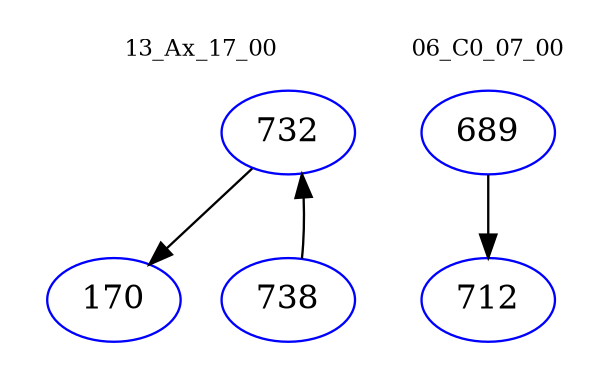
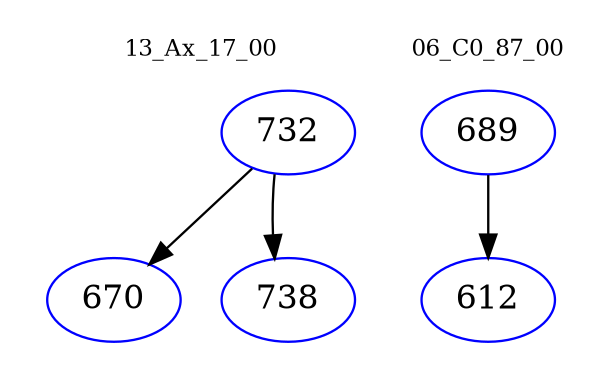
  digraph {
    node [color=blue]
    edge [color=black]
    n1 [label=732]
-   n2 [label=170]
+   n2 [label=670]
    n3 [label=738]
    n4 [label=689]
-   n5 [label=712]
+   n5 [label=612]
    subgraph cluster_1 {
      color=white
      fontsize=10
      label="13_Ax_17_00"
      n1
      n2
      n3
    }
    subgraph cluster_2 {
      color=white
      fontsize=10
-     label="06_C0_07_00"
+     label="06_C0_87_00"
      n4
      n5
    }
    n1 -> n2
-   n3 -> n1
+   n1 -> n3
    n4 -> n5
  }
